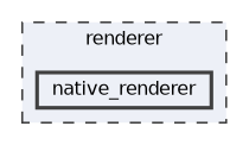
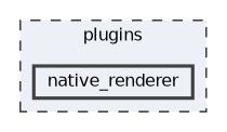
  digraph {
    compound=true
    n1 [color=grey25 fillcolor="#edf0f7" fontname=Helvetica fontsize=10 height=0.2 label=native_renderer shape=box style="filled,bold" width=0.4]
    subgraph cluster_1 {
      bgcolor="#edf0f7"
      fontname=Helvetica
      fontsize=10
-     label=renderer
+     label=plugins
      pencolor=grey25
      style="filled,dashed"
      n1
    }
  }
